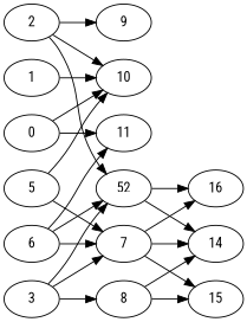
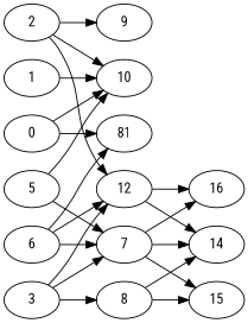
  digraph {
    fontname="Roboto Condensed"
    rankdir=LR
    node [alpha=0.12 fontname="Roboto Condensed"]
    edge [fontname="Roboto Condensed"]
    1 [expect_size=51483648]
    10 [alpha=0.17 expect_size=15097856]
    14 [alpha=0.19 expect_size=51576832]
    2 [alpha=0.13 expect_size=10614784]
    9 [alpha=0.06 expect_size=13765632]
-   12 [alpha=0.16 expect_size=11476992 label=52]
+   12 [alpha=0.16 expect_size=11476992]
    n7 [alpha=0.14 expect_size=43239424 label=16]
    3 [alpha=0.04 expect_size=33358848]
    7 [alpha=0.14 expect_size=38350848]
    8 [alpha=0.19 expect_size=12824576]
    15 [expect_size=14660608]
-   11 [alpha=0.03 expect_size=30729216]
+   11 [alpha=0.03 expect_size=30729216 label=81]
    n13 [alpha=0.04 expect_size=42430464 label=0]
    5 [alpha=0.11 expect_size=37647360]
    6 [alpha=0.13 expect_size=48230400]
    1 -> 10
    2 -> 10
    2 -> 9
    2 -> 12
    12 -> 14
    12 -> n7
    3 -> 12
    3 -> 7
    3 -> 8
    7 -> 14
    7 -> n7
    7 -> 15
    8 -> 14
    8 -> 15
    n13 -> 10
    n13 -> 11
    5 -> 10
    5 -> 7
    6 -> 12
    6 -> 7
    6 -> 11
  }
